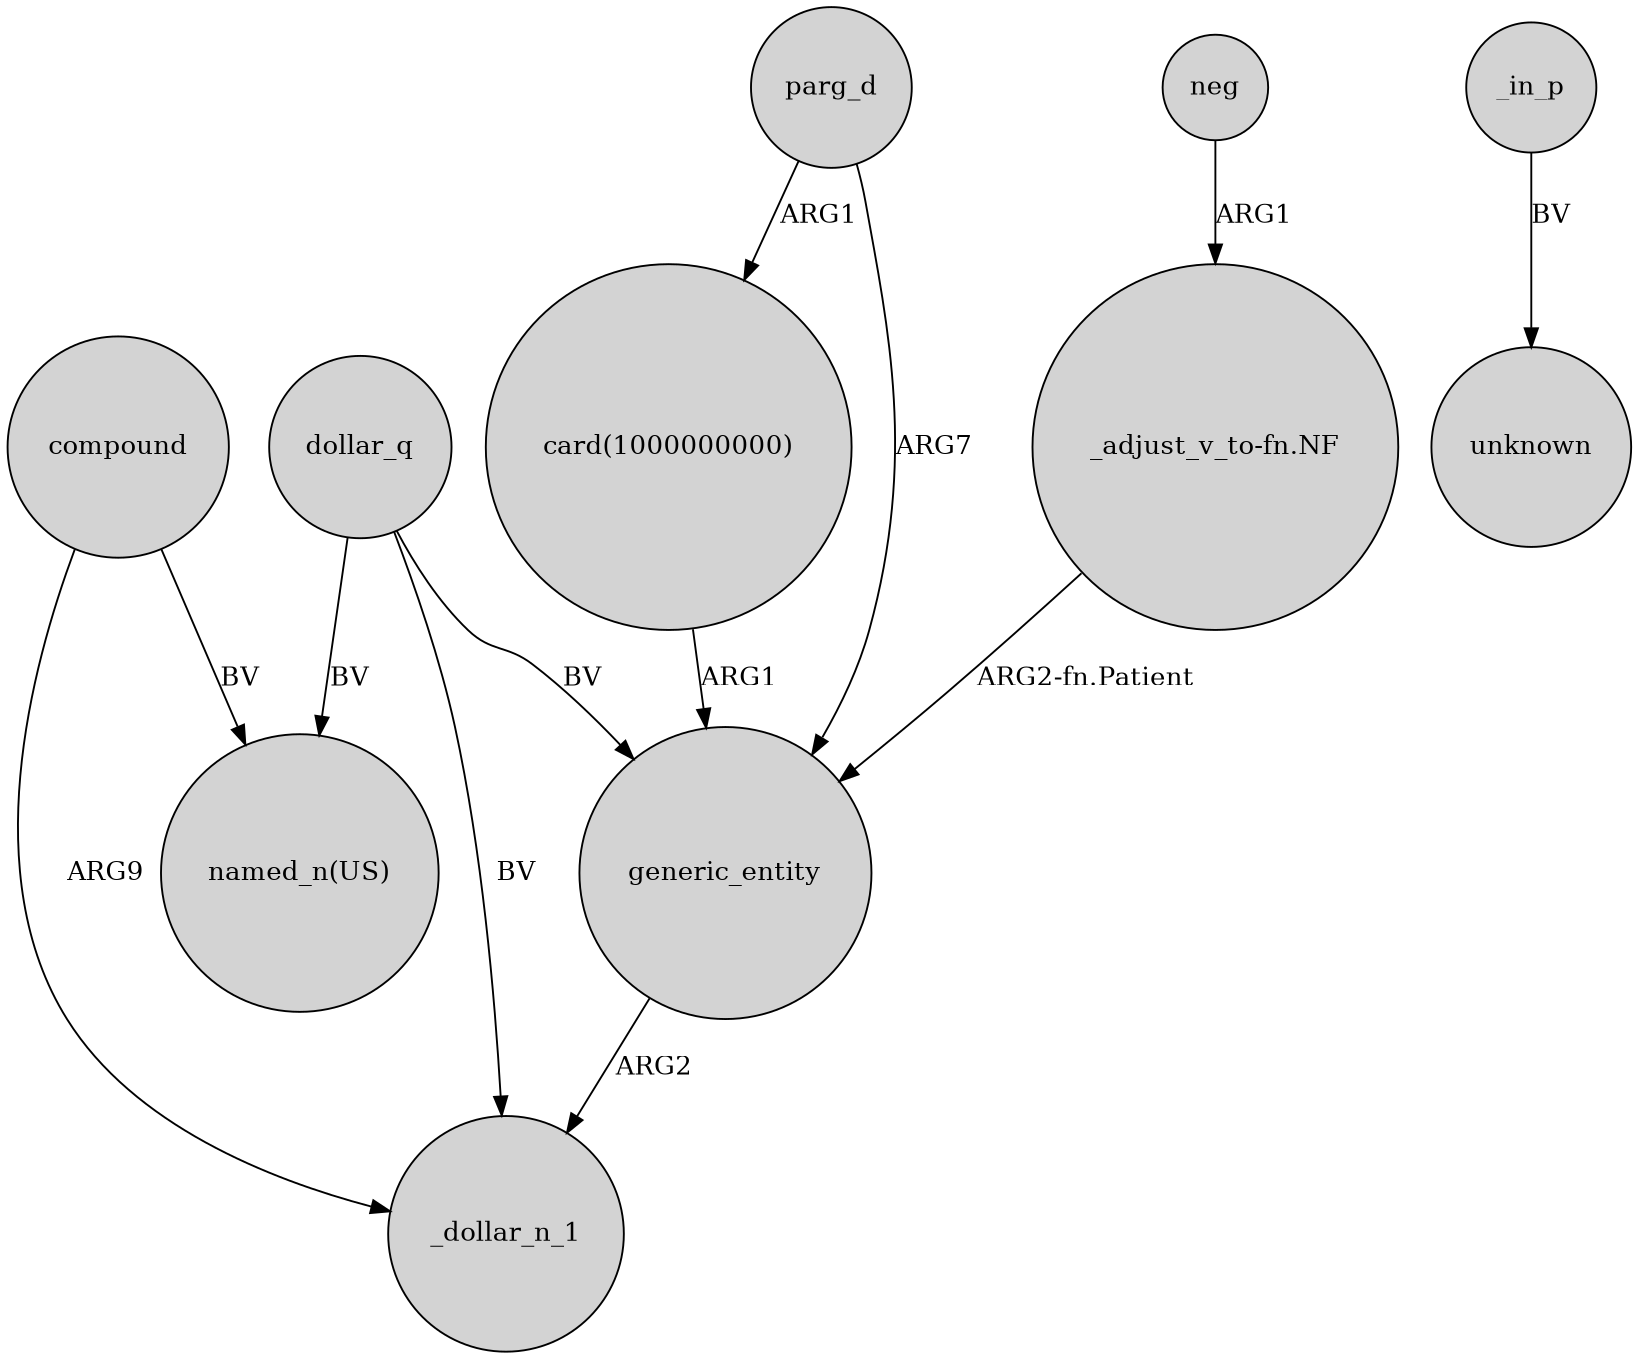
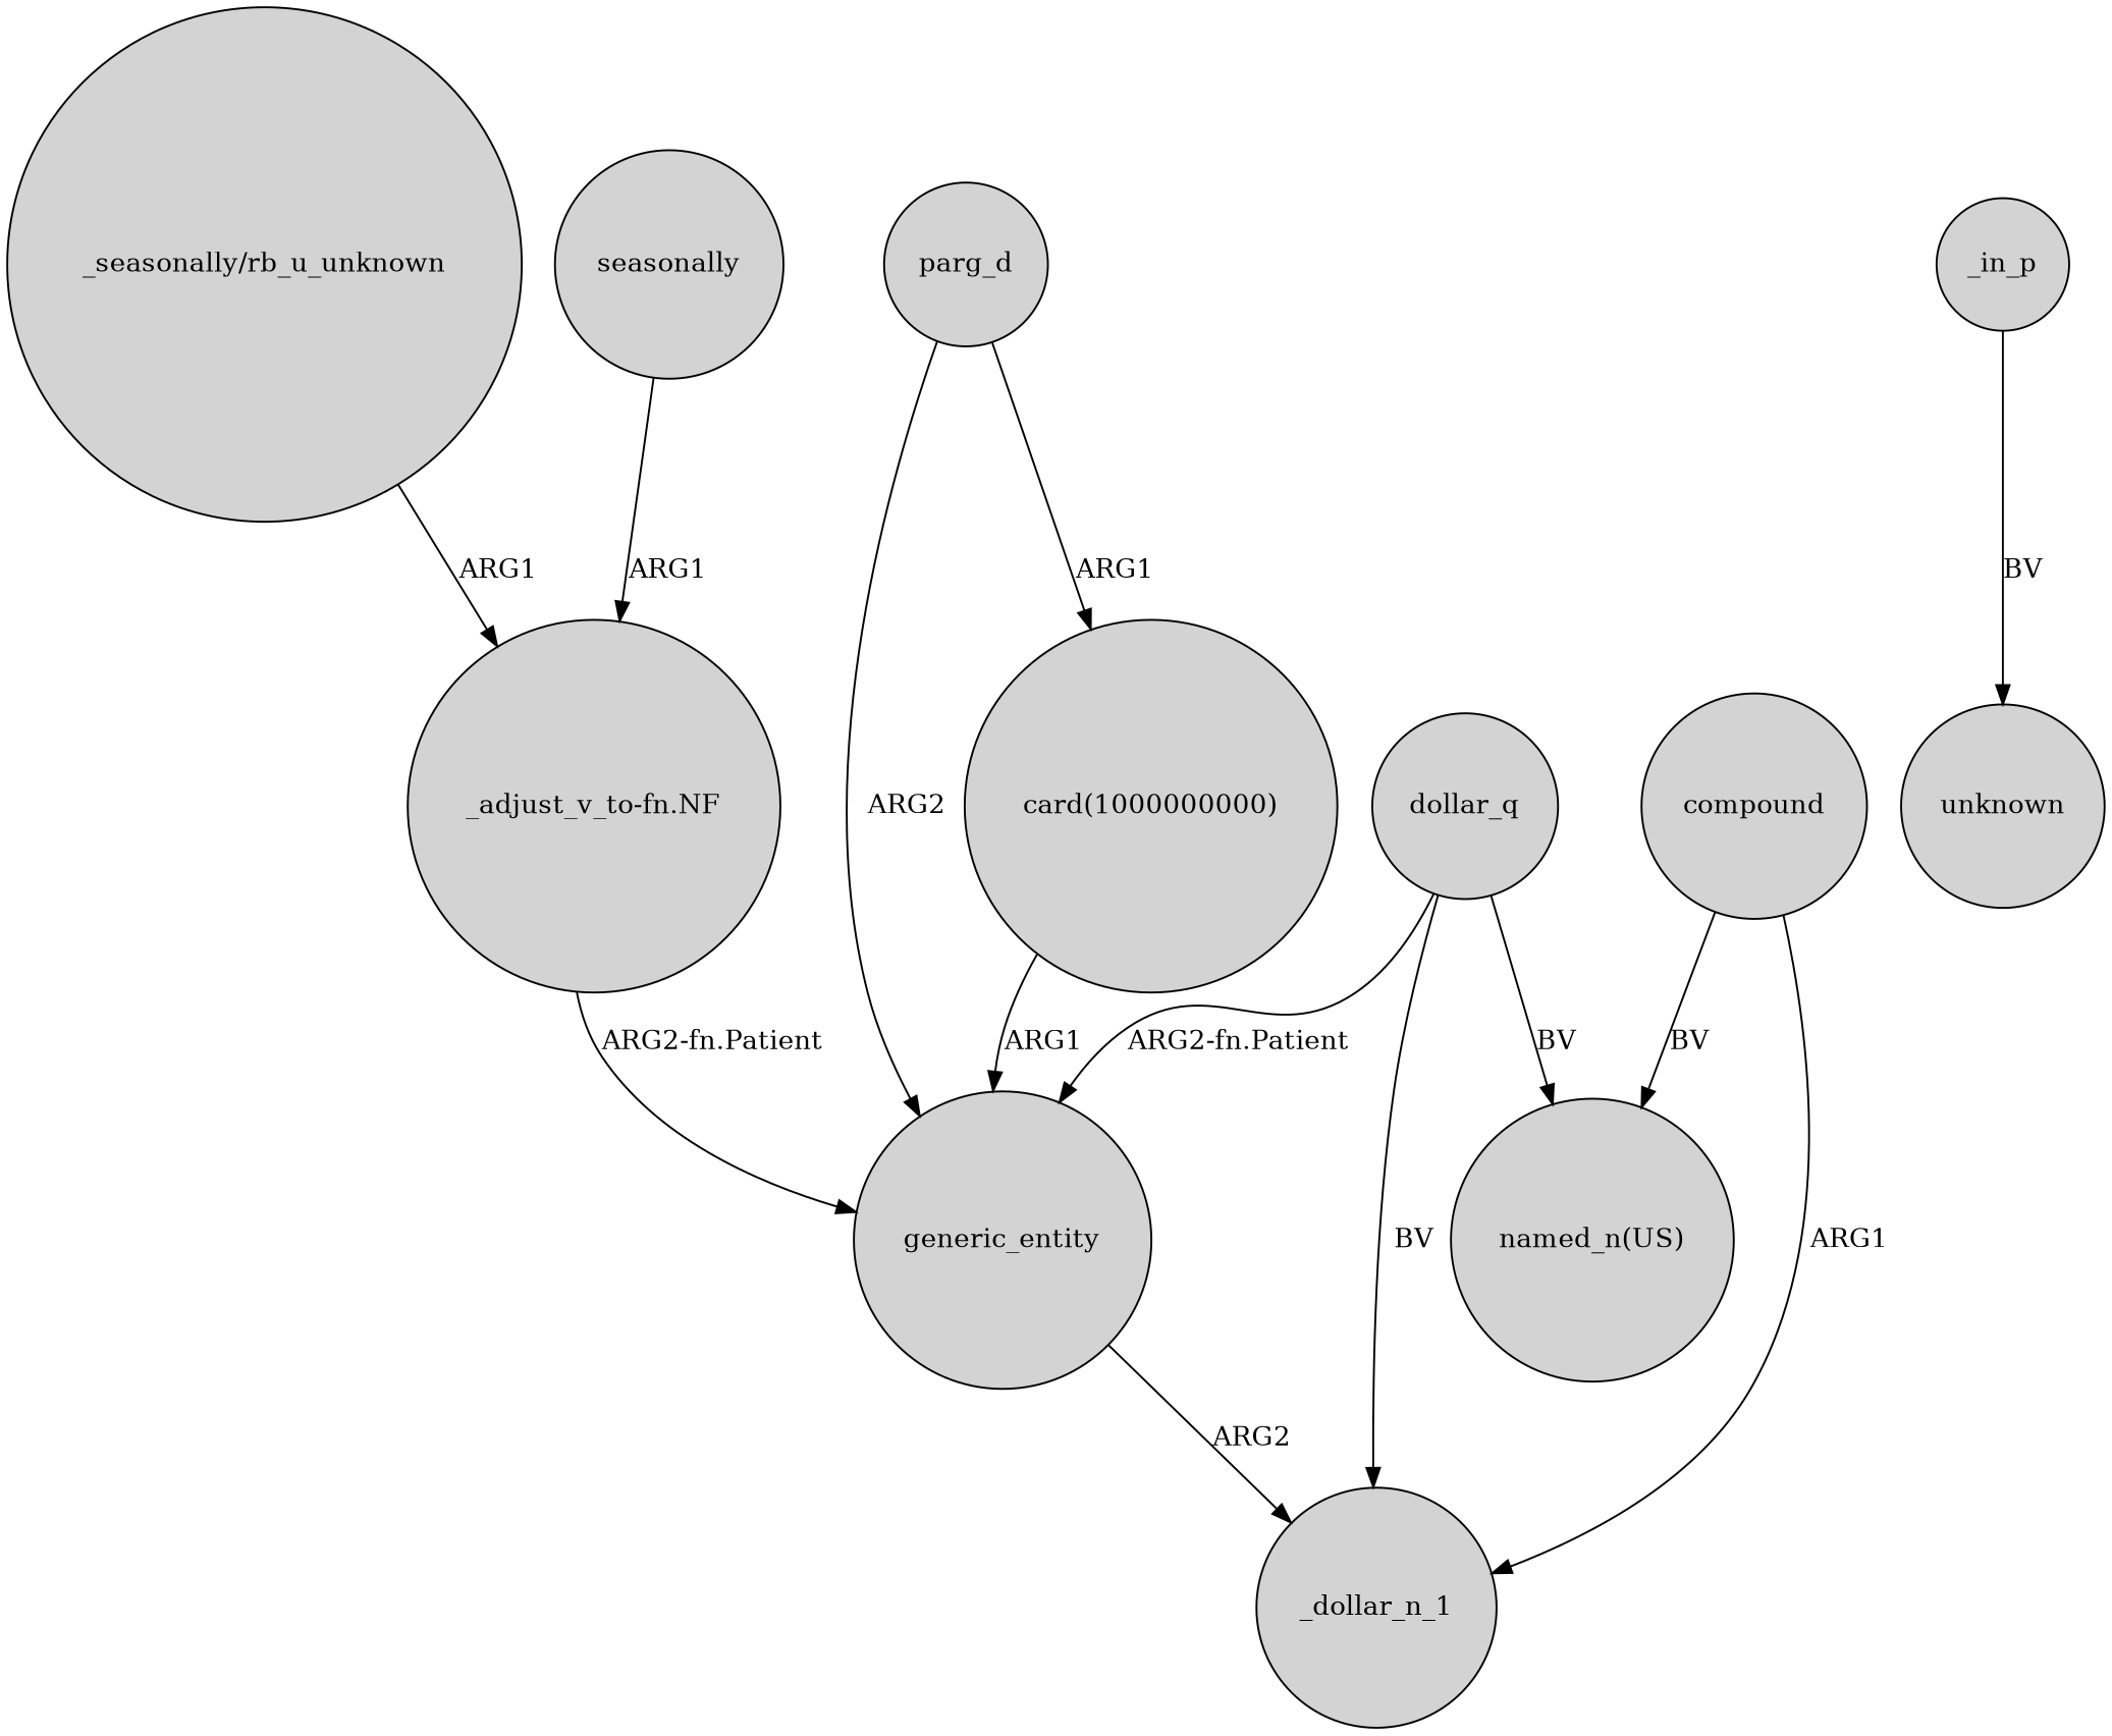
  digraph {
    node [shape=circle style=filled]
+   "_seasonally/rb_u_unknown"
    "_adjust_v_to-fn.NF"
    generic_entity
    _dollar_n_1
    _in_p
    unknown
    parg_d
    "card(1000000000)"
    n9 [label=dollar_q]
    "named_n(US)"
    compound
-   neg
+   neg [label=seasonally]
+   "_seasonally/rb_u_unknown" -> "_adjust_v_to-fn.NF" [label=ARG1]
    "_adjust_v_to-fn.NF" -> generic_entity [label="ARG2-fn.Patient"]
    generic_entity -> _dollar_n_1 [label=ARG2]
    _in_p -> unknown [label=BV]
-   parg_d -> generic_entity [label=ARG7]
+   parg_d -> generic_entity [label=ARG2]
    parg_d -> "card(1000000000)" [label=ARG1]
    "card(1000000000)" -> generic_entity [label=ARG1]
-   n9 -> generic_entity [label=BV]
+   n9 -> generic_entity [label="ARG2-fn.Patient"]
    n9 -> _dollar_n_1 [label=BV]
    n9 -> "named_n(US)" [label=BV]
-   compound -> _dollar_n_1 [label=ARG9]
+   compound -> _dollar_n_1 [label=ARG1]
    compound -> "named_n(US)" [label=BV]
    neg -> "_adjust_v_to-fn.NF" [label=ARG1]
  }
